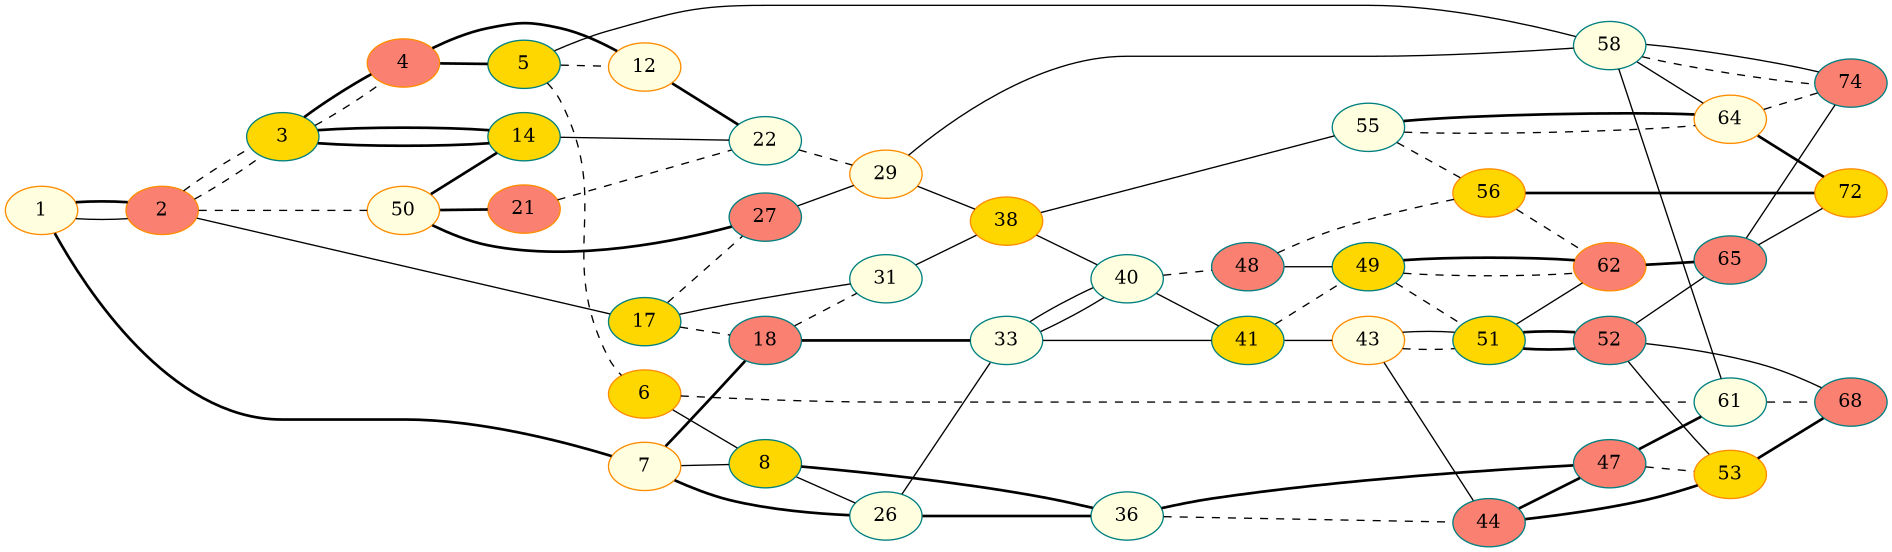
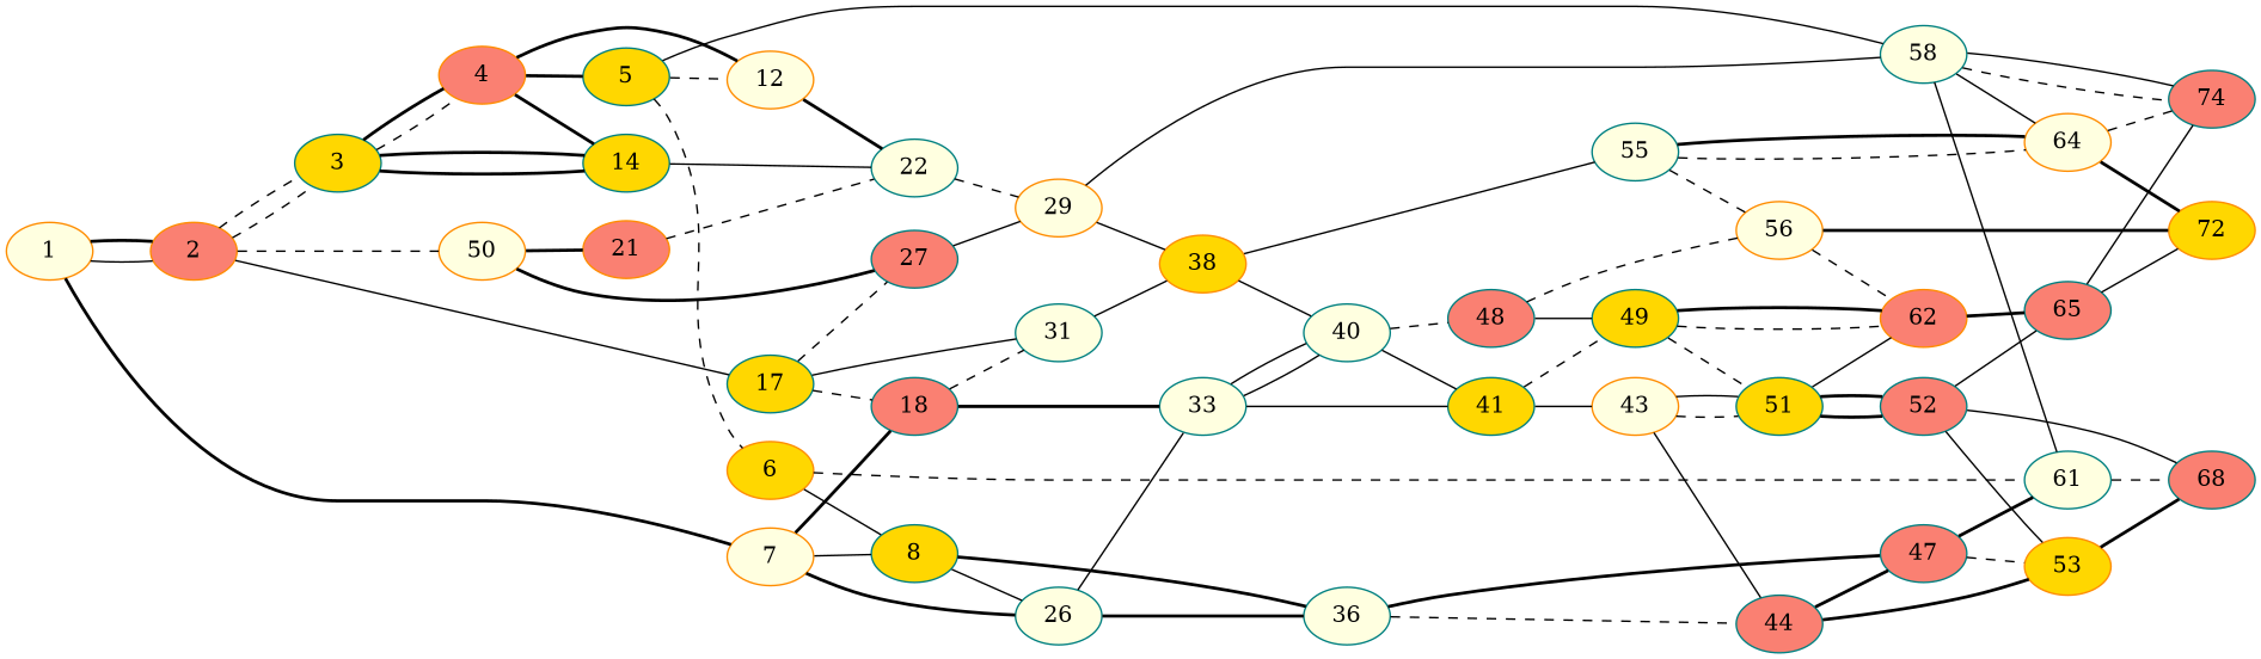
  graph {
    rankdir=LR
    node [color=teal fillcolor=lightyellow style=filled]
    edge [style=solid]
    1 [color=darkorange]
    2 [color=darkorange fillcolor=salmon super="+16"]
    7 [color=darkorange super="+19"]
    3 [fillcolor=gold]
    17 [fillcolor=gold super="+28"]
    n6 [color=darkorange label=50 super="+25"]
    8 [fillcolor=gold super="+9"]
    18 [fillcolor=salmon super="+32"]
    26 [super="+35"]
    4 [color=darkorange fillcolor=salmon super="+13"]
    14 [fillcolor=gold super="+15"]
    27 [fillcolor=salmon]
    31
    21 [color=darkorange fillcolor=salmon super="+23"]
    5 [fillcolor=gold super="+11"]
    12 [color=darkorange]
    22 [super="+24"]
    6 [color=darkorange fillcolor=gold super="+10"]
    58 [super="+59"]
    61 [super="+70"]
    64 [color=darkorange super="+71"]
    74 [fillcolor=salmon]
    36 [super="+37"]
    68 [fillcolor=salmon super="+69"]
    33 [super="+34"]
    44 [fillcolor=salmon super="+46"]
    47 [fillcolor=salmon super="+60"]
    29 [color=darkorange super="+30"]
    38 [color=darkorange fillcolor=gold super="+39"]
    40 [super="+45"]
    41 [fillcolor=gold super="+42"]
    55
    48 [fillcolor=salmon]
    43 [color=darkorange]
    49 [fillcolor=gold super="+50"]
    53 [color=darkorange fillcolor=gold super="+67"]
-   56 [color=darkorange fillcolor=gold super="+57"]
+   56 [color=darkorange super="+57"]
    51 [fillcolor=gold super="+54"]
    62 [color=darkorange fillcolor=salmon super="+63"]
    52 [fillcolor=salmon super="+66"]
    72 [color=darkorange fillcolor=gold]
    65 [fillcolor=salmon super="+73"]
    1 -- 2
    1 -- 2 [style=bold]
    1 -- 7 [style=bold]
    2 -- 3 [style=dashed]
    2 -- 3 [style=dashed]
    2 -- 17
    2 -- n6 [style=dashed]
    7 -- 8
    7 -- 18 [style=bold]
    7 -- 26 [style=bold]
    3 -- 4 [style=dashed]
    3 -- 4 [style=bold]
    3 -- 14 [style=bold]
    3 -- 14 [style=bold]
    17 -- 18 [style=dashed]
    17 -- 27 [style=dashed]
    17 -- 31
    n6 -- 27 [style=bold]
    n6 -- 21 [style=bold weight=2]
    8 -- 26
    8 -- 36 [style=bold]
    18 -- 31 [style=dashed]
    18 -- 33 [style=bold]
    26 -- 36 [style=bold]
    26 -- 33
-   n6 -- 14 [style=bold]
+   4 -- 14 [style=bold]
    4 -- 5 [style=bold]
    4 -- 12 [style=bold]
    14 -- 22
    27 -- 29
    31 -- 38
    21 -- 22 [style=dashed]
    5 -- 12 [style=dashed]
    5 -- 6 [style=dashed weight=2]
    5 -- 58
    12 -- 22 [style=bold]
    22 -- 29 [style=dashed]
    6 -- 8
    6 -- 61 [style=dashed]
    58 -- 61
    58 -- 64
    58 -- 74 [style=dashed]
    58 -- 74
    61 -- 68 [style=dashed weight=2]
    64 -- 74 [style=dashed]
    64 -- 72 [style=bold]
    36 -- 44 [style=dashed]
    36 -- 47 [style=bold]
    33 -- 40
    33 -- 40
    33 -- 41
    44 -- 47 [style=bold]
    44 -- 53 [style=bold]
    47 -- 61 [style=bold]
    47 -- 53 [style=dashed]
    29 -- 58
    29 -- 38
    38 -- 40
    38 -- 55
    40 -- 41
    40 -- 48 [style=dashed]
    41 -- 43
    41 -- 49 [style=dashed]
    55 -- 64 [style=dashed]
    55 -- 64 [style=bold]
    55 -- 56 [style=dashed]
    48 -- 49
    48 -- 56 [style=dashed]
    43 -- 44
    43 -- 51 [style=dashed]
    43 -- 51
    49 -- 51 [style=dashed]
    49 -- 62 [style=dashed]
    49 -- 62 [style=bold]
    53 -- 68 [style=bold]
    56 -- 62 [style=dashed]
    56 -- 72 [style=bold]
    51 -- 62
    51 -- 52 [style=bold]
    51 -- 52 [style=bold]
    62 -- 65 [style=bold]
    52 -- 68
    52 -- 53
    52 -- 65
    65 -- 74
    65 -- 72
  }
